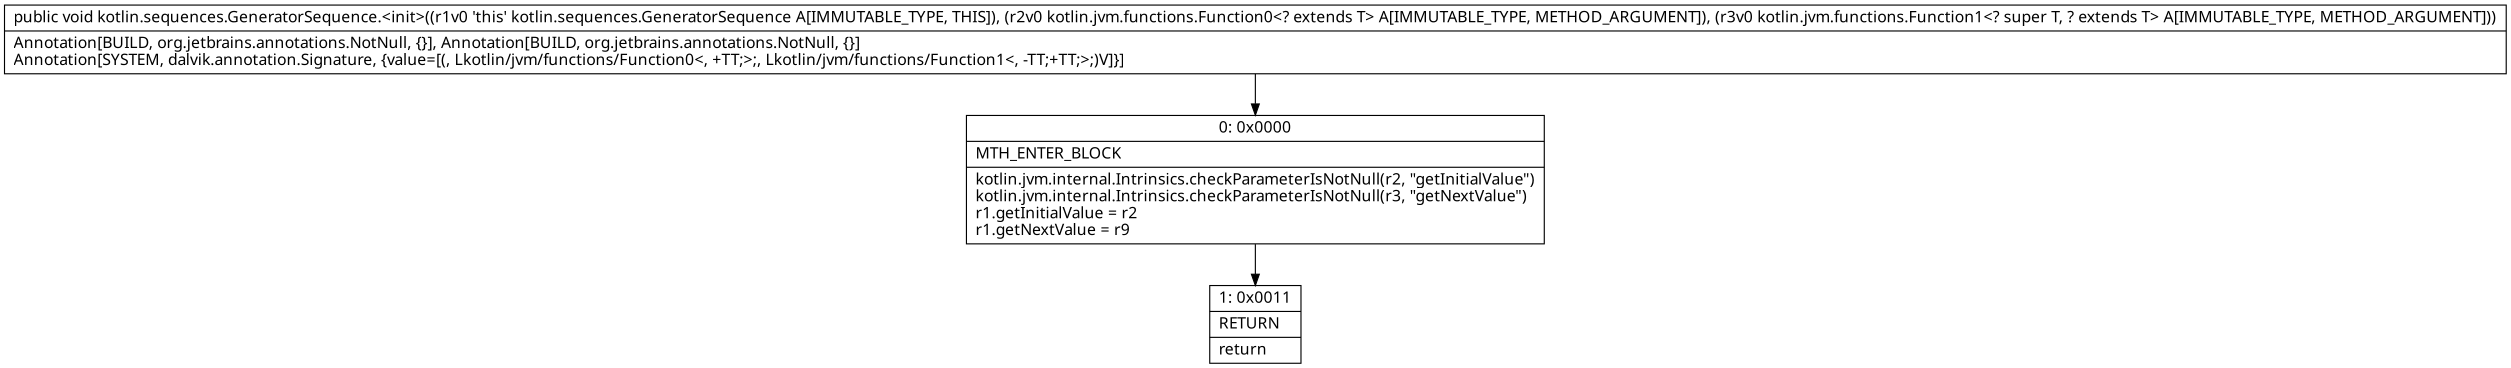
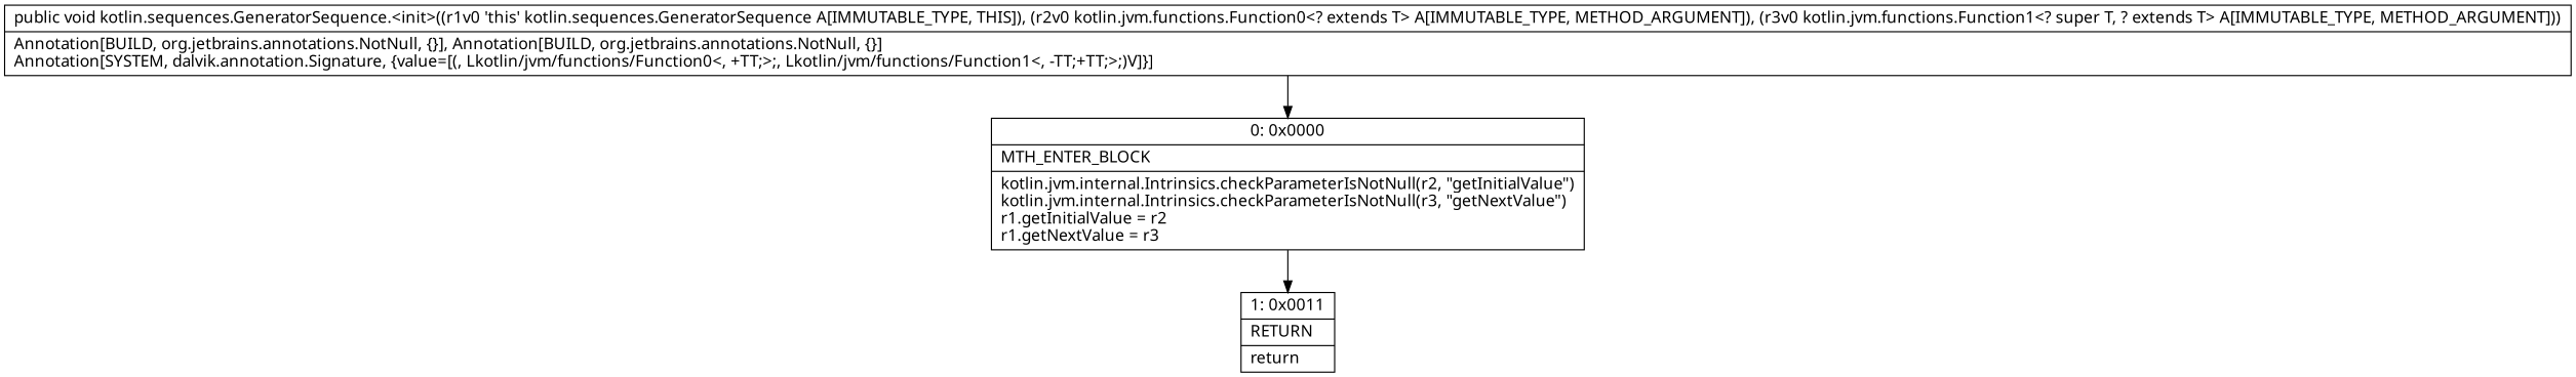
  digraph {
    fontname="Noto Sans"
    node [shape=record fontname="Noto Sans"]
    edge [fontname="Noto Sans"]
-   n1 [label="{0\:\ 0x0000|MTH_ENTER_BLOCK\l|kotlin.jvm.internal.Intrinsics.checkParameterIsNotNull(r2, \"getInitialValue\")\lkotlin.jvm.internal.Intrinsics.checkParameterIsNotNull(r3, \"getNextValue\")\lr1.getInitialValue = r2\lr1.getNextValue = r9\l}"]
+   n1 [label="{0\:\ 0x0000|MTH_ENTER_BLOCK\l|kotlin.jvm.internal.Intrinsics.checkParameterIsNotNull(r2, \"getInitialValue\")\lkotlin.jvm.internal.Intrinsics.checkParameterIsNotNull(r3, \"getNextValue\")\lr1.getInitialValue = r2\lr1.getNextValue = r3\l}"]
    n2 [label="{1\:\ 0x0011|RETURN\l|return\l}"]
    n3 [label="{public void kotlin.sequences.GeneratorSequence.\<init\>((r1v0 'this' kotlin.sequences.GeneratorSequence A[IMMUTABLE_TYPE, THIS]), (r2v0 kotlin.jvm.functions.Function0\<? extends T\> A[IMMUTABLE_TYPE, METHOD_ARGUMENT]), (r3v0 kotlin.jvm.functions.Function1\<? super T, ? extends T\> A[IMMUTABLE_TYPE, METHOD_ARGUMENT]))  | Annotation[BUILD, org.jetbrains.annotations.NotNull, \{\}], Annotation[BUILD, org.jetbrains.annotations.NotNull, \{\}]\lAnnotation[SYSTEM, dalvik.annotation.Signature, \{value=[(, Lkotlin\/jvm\/functions\/Function0\<, +TT;\>;, Lkotlin\/jvm\/functions\/Function1\<, \-TT;+TT;\>;)V]\}]\l}"]
    n1 -> n2
    n3 -> n1
  }
